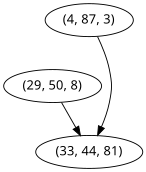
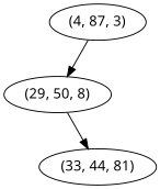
  digraph {
    fontname="Noto Sans"
    node [fontname="Noto Sans"]
    edge [fontname="Noto Sans"]
    "(4, 87, 3)"
    "(29, 50, 8)"
    n3 [label="(33, 44, 81)"]
-   "(4, 87, 3)" -> n3
+   "(4, 87, 3)" -> "(29, 50, 8)"
    "(29, 50, 8)" -> n3
  }
